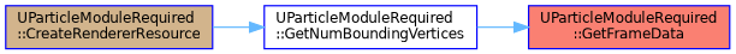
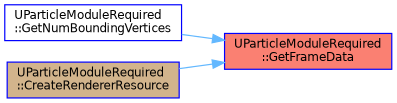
  digraph {
    rankdir=RL
    node [color=blue fontname=Helvetica fontsize=10 shape=box style=filled]
    edge [color=steelblue1 dir=back fontname=Helvetica fontsize=10 labelfontname=Helvetica labelfontsize=10 style=solid]
    n1 [fillcolor=white fontcolor=black height=0.2 label="UParticleModuleRequired\l::GetNumBoundingVertices" width=0.4]
    n2 [fillcolor=tan height=0.2 label="UParticleModuleRequired\l::CreateRendererResource" width=0.4]
    n3 [fillcolor=salmon height=0.2 label="UParticleModuleRequired\l::GetFrameData" width=0.4]
-   n1 -> n2
+   n3 -> n2
    n3 -> n1
  }
